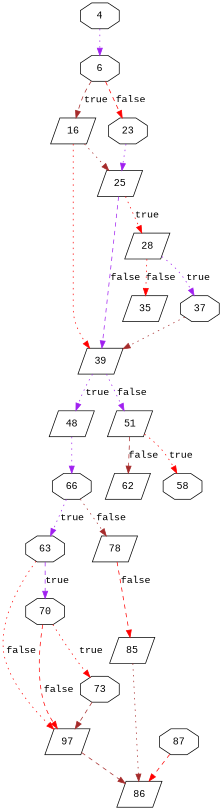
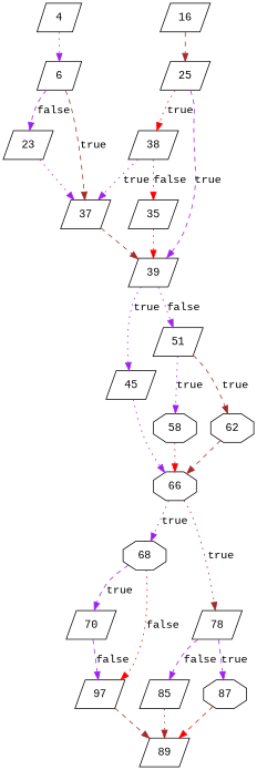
  digraph {
    fontname="Liberation Mono"
    node [fontname="Liberation Mono" shape=parallelogram]
    edge [color=purple fontname="Liberation Mono" style=dotted]
-   4 [shape=octagon]
-   6 [shape=octagon]
+   4
+   6
    16
-   23 [shape=octagon]
+   23
    25
-   28
+   28 [label=38]
    39
    35
-   37 [shape=octagon]
-   45 [label=48]
+   37
+   45
    51
    66 [shape=octagon]
    58 [shape=octagon]
-   62
-   68 [shape=octagon label=63]
+   62 [shape=octagon]
+   68 [shape=octagon]
    78
-   70 [shape=octagon]
+   70
    n18 [label=97]
    85
    87 [shape=octagon]
-   73 [shape=octagon]
-   89 [label=86]
+   89
    4 -> 6
-   6 -> 16 [color=brown label=true style=dashed]
-   6 -> 23 [color=red label=false style=dashed]
-   16 -> 25 [color=brown]
-   23 -> 25
+   6 -> 37 [color=brown label=true style=dashed]
+   6 -> 23 [label=false style=dashed]
+   16 -> 25 [color=brown style=dashed]
+   23 -> 37
    25 -> 28 [color=red label=true]
-   25 -> 39 [label=false style=dashed]
+   25 -> 39 [label=true style=dashed]
    28 -> 35 [color=red label=false]
    28 -> 37 [label=true]
    39 -> 45 [label=true]
    39 -> 51 [label=false]
-   16 -> 39 [color=red]
-   37 -> 39 [color=brown]
+   35 -> 39 [color=red]
+   37 -> 39 [color=brown style=dashed]
    45 -> 66
-   51 -> 58 [color=red label=true]
-   51 -> 62 [color=brown label=false style=dashed]
+   51 -> 58 [label=true]
+   51 -> 62 [color=brown label=true style=dashed]
    66 -> 68 [label=true]
-   66 -> 78 [color=brown label=false]
+   66 -> 78 [color=brown label=true]
+   58 -> 66 [color=red]
+   62 -> 66 [color=brown style=dashed]
    68 -> 70 [label=true style=dashed]
    68 -> n18 [color=red label=false]
-   78 -> 85 [color=red label=false style=dashed]
-   70 -> n18 [color=red label=false style=dashed]
-   70 -> 73 [color=red label=true]
+   78 -> 85 [label=false style=dashed]
+   78 -> 87 [label=true style=dashed]
+   70 -> n18 [label=false style=dashed]
    n18 -> 89 [color=brown style=dashed]
    85 -> 89 [color=brown]
    87 -> 89 [color=red style=dashed]
-   73 -> n18 [color=brown style=dashed]
  }
